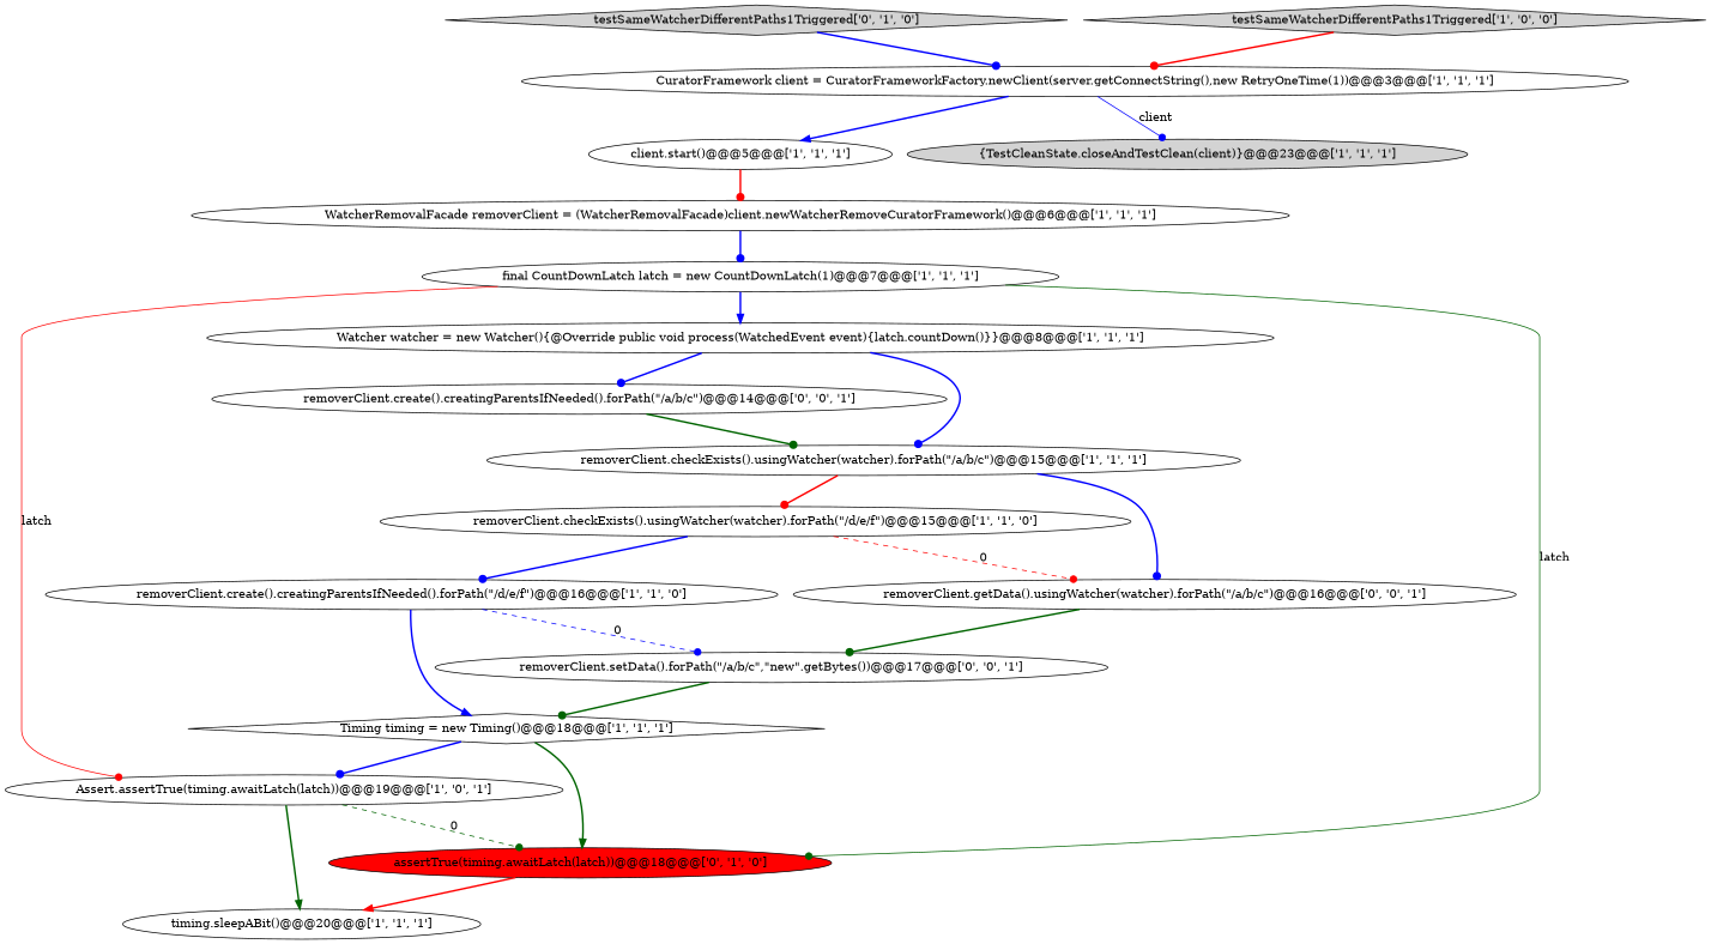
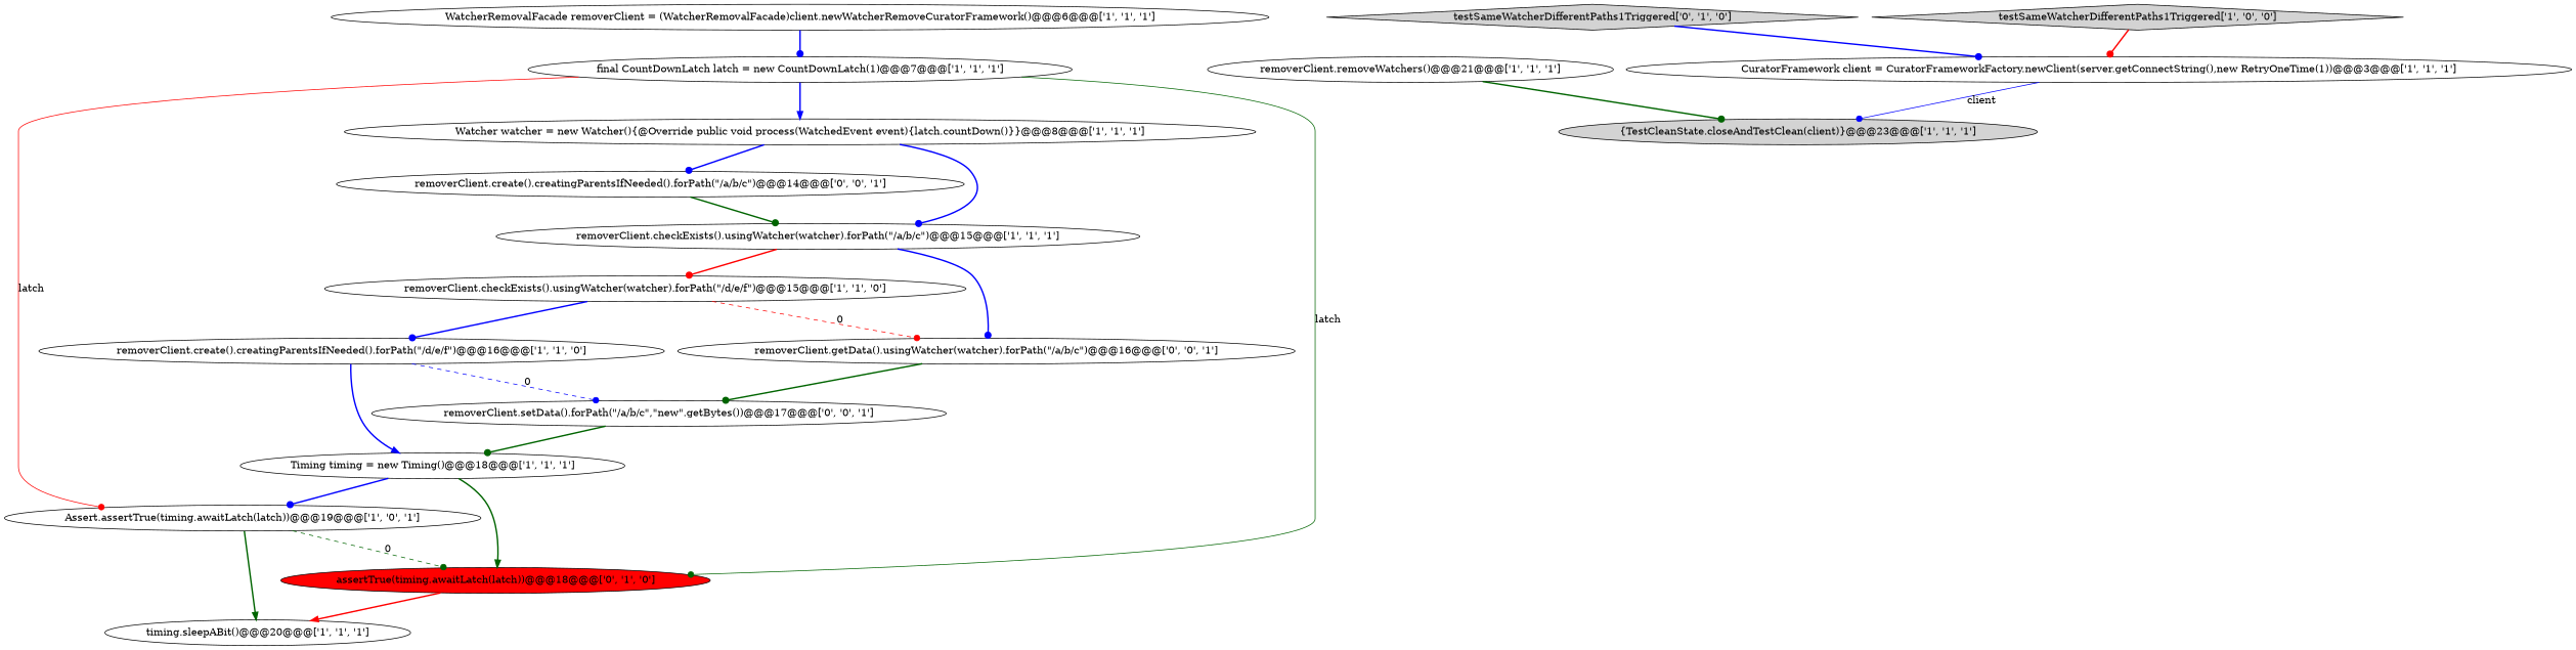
  digraph {
    node [fillcolor=white shape=ellipse style=filled]
    edge [arrowhead=dot color=blue style=bold]
    n1 [label="removerClient.setData().forPath(\"/a/b/c\",\"new\".getBytes())@@@17@@@['0', '0', '1']"]
-   n2 [label="Timing timing = new Timing()@@@18@@@['1', '1', '1']" shape=diamond]
+   n2 [label="Timing timing = new Timing()@@@18@@@['1', '1', '1']"]
    n3 [fillcolor=red label="assertTrue(timing.awaitLatch(latch))@@@18@@@['0', '1', '0']"]
    n4 [label="Assert.assertTrue(timing.awaitLatch(latch))@@@19@@@['1', '0', '1']"]
    n5 [label="CuratorFramework client = CuratorFrameworkFactory.newClient(server.getConnectString(),new RetryOneTime(1))@@@3@@@['1', '1', '1']"]
    n6 [fillcolor=lightgray label="{TestCleanState.closeAndTestClean(client)}@@@23@@@['1', '1', '1']"]
-   n7 [label="client.start()@@@5@@@['1', '1', '1']"]
    n8 [label="WatcherRemovalFacade removerClient = (WatcherRemovalFacade)client.newWatcherRemoveCuratorFramework()@@@6@@@['1', '1', '1']"]
    n9 [fillcolor=lightgray label="testSameWatcherDifferentPaths1Triggered['0', '1', '0']" shape=diamond]
    n10 [label="removerClient.getData().usingWatcher(watcher).forPath(\"/a/b/c\")@@@16@@@['0', '0', '1']"]
    n11 [label="timing.sleepABit()@@@20@@@['1', '1', '1']"]
+   n12 [label="removerClient.removeWatchers()@@@21@@@['1', '1', '1']"]
    n13 [label="final CountDownLatch latch = new CountDownLatch(1)@@@7@@@['1', '1', '1']"]
    n14 [label="Watcher watcher = new Watcher(){@Override public void process(WatchedEvent event){latch.countDown()}}@@@8@@@['1', '1', '1']"]
    n15 [fillcolor=lightgray label="testSameWatcherDifferentPaths1Triggered['1', '0', '0']" shape=diamond]
    n16 [label="removerClient.create().creatingParentsIfNeeded().forPath(\"/d/e/f\")@@@16@@@['1', '1', '0']"]
    n17 [label="removerClient.create().creatingParentsIfNeeded().forPath(\"/a/b/c\")@@@14@@@['0', '0', '1']"]
    n18 [label="removerClient.checkExists().usingWatcher(watcher).forPath(\"/a/b/c\")@@@15@@@['1', '1', '1']"]
    n19 [label="removerClient.checkExists().usingWatcher(watcher).forPath(\"/d/e/f\")@@@15@@@['1', '1', '0']"]
    n1 -> n2 [color=darkgreen]
    n2 -> n3 [arrowhead=normal color=darkgreen]
    n2 -> n4
    n3 -> n11 [arrowhead=normal color=red]
    n4 -> n3 [color=darkgreen label=0 style=dashed]
    n4 -> n11 [arrowhead=normal color=darkgreen]
    n5 -> n6 [label=client style=solid]
-   n5 -> n7 [arrowhead=normal]
-   n7 -> n8 [color=red]
    n8 -> n13
    n9 -> n5
    n10 -> n1 [color=darkgreen]
+   n12 -> n6 [color=darkgreen]
    n13 -> n3 [color=darkgreen label=latch style=solid]
    n13 -> n4 [color=red label=latch style=solid]
    n13 -> n14 [arrowhead=normal]
    n14 -> n17
    n14 -> n18
    n15 -> n5 [color=red]
    n16 -> n1 [label=0 style=dashed]
    n16 -> n2 [arrowhead=normal]
    n17 -> n18 [color=darkgreen]
    n18 -> n10
    n18 -> n19 [color=red]
    n19 -> n10 [color=red label=0 style=dashed]
    n19 -> n16
  }
